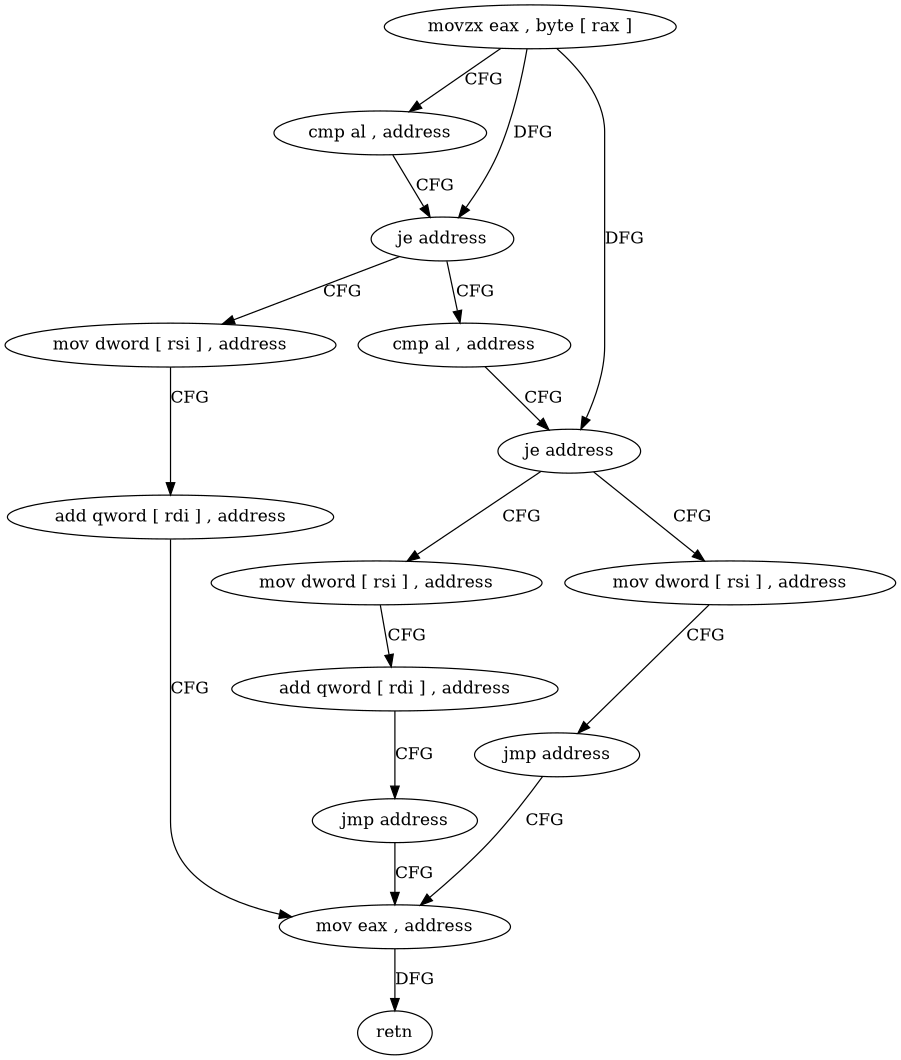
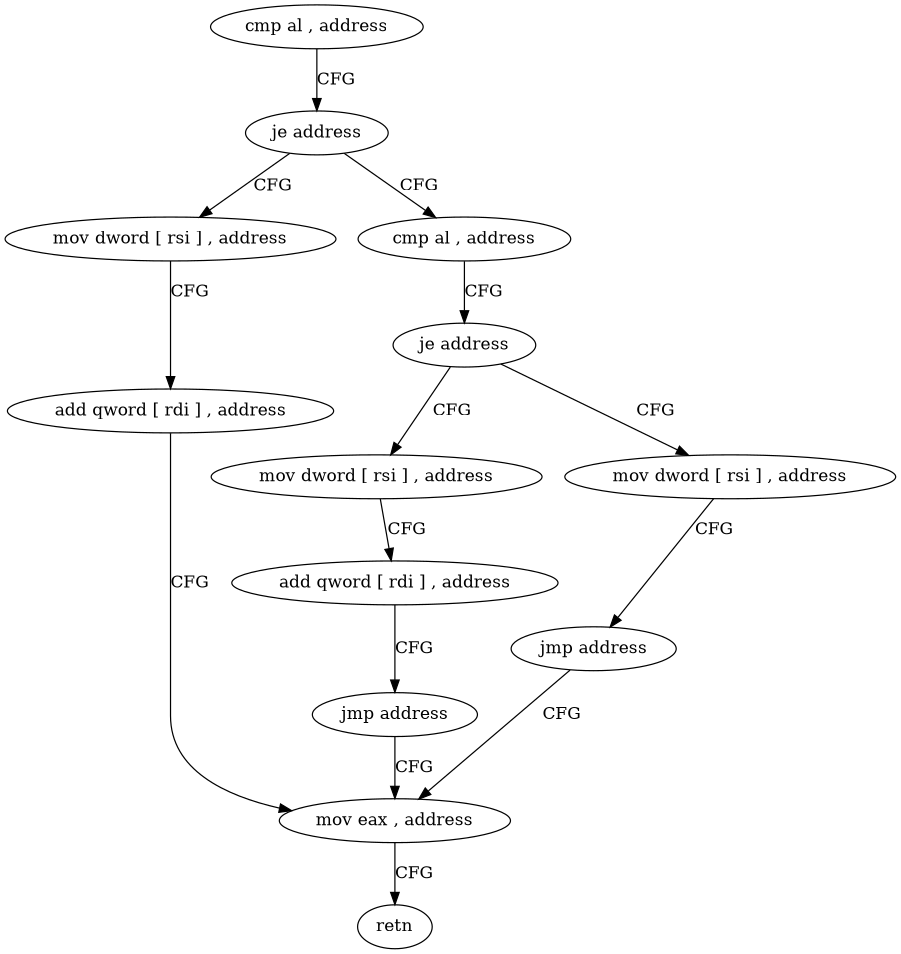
  digraph {
-   n1 [label="movzx eax , byte [ rax ]"]
    n2 [label="cmp al , address"]
    n3 [label="je address"]
    n4 [label="je address"]
    n5 [label="mov dword [ rsi ] , address"]
    n6 [label="cmp al , address"]
    n7 [label="mov dword [ rsi ] , address"]
    n8 [label="mov dword [ rsi ] , address"]
    n9 [label="add qword [ rdi ] , address"]
    n10 [label="mov eax , address"]
    n11 [label=retn]
    n12 [label="add qword [ rdi ] , address"]
    n13 [label="jmp address"]
    n14 [label="jmp address"]
-   n1 -> n2 [label=CFG]
-   n1 -> n3 [label=DFG]
-   n1 -> n4 [label=DFG]
    n2 -> n3 [label=CFG]
    n3 -> n5 [label=CFG]
    n3 -> n6 [label=CFG]
    n4 -> n7 [label=CFG]
    n4 -> n8 [label=CFG]
    n5 -> n9 [label=CFG]
    n6 -> n4 [label=CFG]
    n7 -> n12 [label=CFG]
    n8 -> n13 [label=CFG]
    n9 -> n10 [label=CFG]
-   n10 -> n11 [label=DFG]
+   n10 -> n11 [label=CFG]
    n12 -> n14 [label=CFG]
    n13 -> n10 [label=CFG]
    n14 -> n10 [label=CFG]
  }
